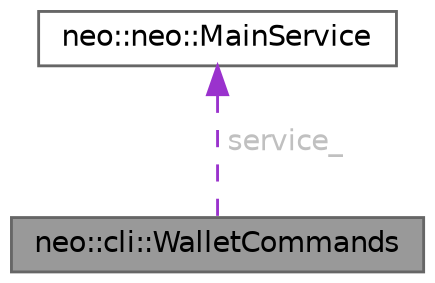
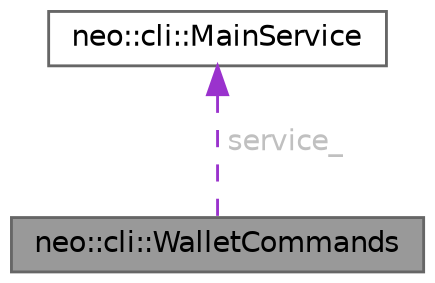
  digraph {
    node [color=gray40 fontname=Helvetica fontsize=10 shape=box style=filled]
    n1 [fillcolor=grey60 fontcolor=black height=0.2 label="neo::cli::WalletCommands" width=0.4]
-   n2 [fillcolor=white height=0.2 label="neo::neo::MainService" width=0.4]
+   n2 [fillcolor=white height=0.2 label="neo::cli::MainService" width=0.4]
    n2 -> n1 [color=darkorchid3 dir=back fontcolor=grey fontname=Helvetica fontsize=10 label=<<TABLE CELLBORDER="0" BORDER="0"><TR><TD VALIGN="top" ALIGN="LEFT" CELLPADDING="1" CELLSPACING="0">service_</TD></TR> </TABLE>> labelfontname=Helvetica labelfontsize=10 style=dashed]
  }
